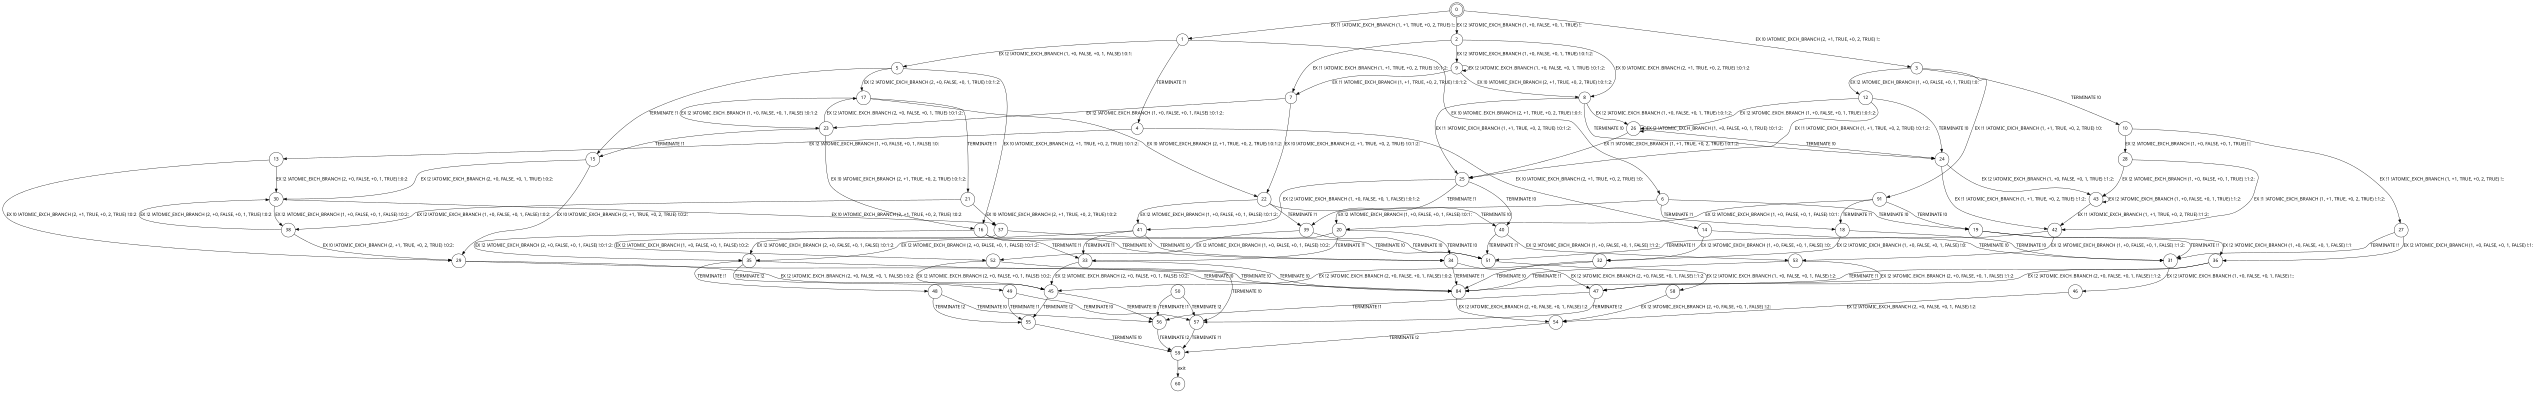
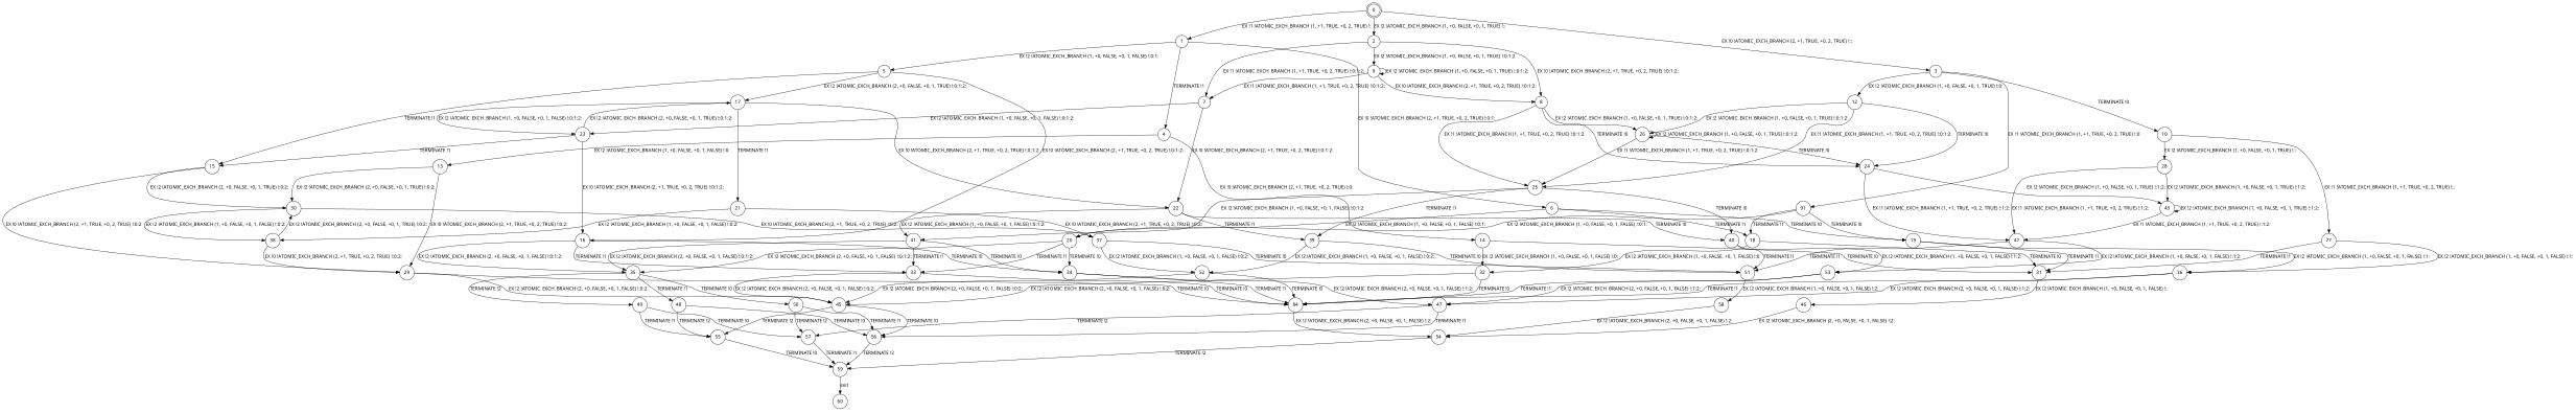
  digraph {
    fontname="Noto Sans"
    node [fontname="Noto Sans" shape=circle]
    edge [fontname="Noto Sans"]
    0 [peripheries=2]
    1
    2
    3
    4
    5
    6
    7
    8
    9
    10
    n12 [label=91]
    12
    13
    14
    15
    16
    17
    18
    19
    20
    22
    23
    24
    25
    26
    27
    28
    29
    30
    31
    32
    33
    34
    35
    21
    36
    37
    38
    39
    40
    41
    42
    43
    n45 [label=84]
    45
    46
    47
    48
    49
    50
    51
    52
    53
    54
    55
    56
    57
    58
    59
    60
    0 -> 1 [label="EX !1 !ATOMIC_EXCH_BRANCH (1, +1, TRUE, +0, 2, TRUE) !::"]
    0 -> 2 [label="EX !2 !ATOMIC_EXCH_BRANCH (1, +0, FALSE, +0, 1, TRUE) !::"]
    0 -> 3 [label="EX !0 !ATOMIC_EXCH_BRANCH (2, +1, TRUE, +0, 2, TRUE) !::"]
    1 -> 4 [label="TERMINATE !1"]
    1 -> 5 [label="EX !2 !ATOMIC_EXCH_BRANCH (1, +0, FALSE, +0, 1, FALSE) !:0:1:"]
    1 -> 6 [label="EX !0 !ATOMIC_EXCH_BRANCH (2, +1, TRUE, +0, 2, TRUE) !:0:1:"]
    2 -> 7 [label="EX !1 !ATOMIC_EXCH_BRANCH (1, +1, TRUE, +0, 2, TRUE) !:0:1:2:"]
    2 -> 8 [label="EX !0 !ATOMIC_EXCH_BRANCH (2, +1, TRUE, +0, 2, TRUE) !:0:1:2:"]
    2 -> 9 [label="EX !2 !ATOMIC_EXCH_BRANCH (1, +0, FALSE, +0, 1, TRUE) !:0:1:2:"]
    3 -> 10 [label="TERMINATE !0"]
    3 -> n12 [label="EX !1 !ATOMIC_EXCH_BRANCH (1, +1, TRUE, +0, 2, TRUE) !:0:"]
    3 -> 12 [label="EX !2 !ATOMIC_EXCH_BRANCH (1, +0, FALSE, +0, 1, TRUE) !:0:"]
    4 -> 13 [label="EX !2 !ATOMIC_EXCH_BRANCH (1, +0, FALSE, +0, 1, FALSE) !:0:"]
    4 -> 14 [label="EX !0 !ATOMIC_EXCH_BRANCH (2, +1, TRUE, +0, 2, TRUE) !:0:"]
    5 -> 15 [label="TERMINATE !1"]
    5 -> 16 [label="EX !0 !ATOMIC_EXCH_BRANCH (2, +1, TRUE, +0, 2, TRUE) !:0:1:2:"]
    5 -> 17 [label="EX !2 !ATOMIC_EXCH_BRANCH (2, +0, FALSE, +0, 1, TRUE) !:0:1:2:"]
    6 -> 18 [label="TERMINATE !1"]
    6 -> 19 [label="TERMINATE !0"]
    6 -> 20 [label="EX !2 !ATOMIC_EXCH_BRANCH (1, +0, FALSE, +0, 1, FALSE) !:0:1:"]
    7 -> 22 [label="EX !0 !ATOMIC_EXCH_BRANCH (2, +1, TRUE, +0, 2, TRUE) !:0:1:2:"]
    7 -> 23 [label="EX !2 !ATOMIC_EXCH_BRANCH (1, +0, FALSE, +0, 1, FALSE) !:0:1:2:"]
    8 -> 24 [label="TERMINATE !0"]
    8 -> 25 [label="EX !1 !ATOMIC_EXCH_BRANCH (1, +1, TRUE, +0, 2, TRUE) !:0:1:2:"]
    8 -> 26 [label="EX !2 !ATOMIC_EXCH_BRANCH (1, +0, FALSE, +0, 1, TRUE) !:0:1:2:"]
    9 -> 7 [label="EX !1 !ATOMIC_EXCH_BRANCH (1, +1, TRUE, +0, 2, TRUE) !:0:1:2:"]
    9 -> 8 [label="EX !0 !ATOMIC_EXCH_BRANCH (2, +1, TRUE, +0, 2, TRUE) !:0:1:2:"]
    9 -> 9 [label="EX !2 !ATOMIC_EXCH_BRANCH (1, +0, FALSE, +0, 1, TRUE) !:0:1:2:"]
    10 -> 27 [label="EX !1 !ATOMIC_EXCH_BRANCH (1, +1, TRUE, +0, 2, TRUE) !::"]
    10 -> 28 [label="EX !2 !ATOMIC_EXCH_BRANCH (1, +0, FALSE, +0, 1, TRUE) !::"]
    n12 -> 18 [label="TERMINATE !1"]
    n12 -> 19 [label="TERMINATE !0"]
    n12 -> 20 [label="EX !2 !ATOMIC_EXCH_BRANCH (1, +0, FALSE, +0, 1, FALSE) !:0:1:"]
    12 -> 24 [label="TERMINATE !0"]
    12 -> 25 [label="EX !1 !ATOMIC_EXCH_BRANCH (1, +1, TRUE, +0, 2, TRUE) !:0:1:2:"]
    12 -> 26 [label="EX !2 !ATOMIC_EXCH_BRANCH (1, +0, FALSE, +0, 1, TRUE) !:0:1:2:"]
    13 -> 29 [label="EX !0 !ATOMIC_EXCH_BRANCH (2, +1, TRUE, +0, 2, TRUE) !:0:2:"]
    13 -> 30 [label="EX !2 !ATOMIC_EXCH_BRANCH (2, +0, FALSE, +0, 1, TRUE) !:0:2:"]
    14 -> 31 [label="TERMINATE !0"]
    14 -> 32 [label="EX !2 !ATOMIC_EXCH_BRANCH (1, +0, FALSE, +0, 1, FALSE) !:0:"]
    15 -> 29 [label="EX !0 !ATOMIC_EXCH_BRANCH (2, +1, TRUE, +0, 2, TRUE) !:0:2:"]
    15 -> 30 [label="EX !2 !ATOMIC_EXCH_BRANCH (2, +0, FALSE, +0, 1, TRUE) !:0:2:"]
    16 -> 33 [label="TERMINATE !1"]
    16 -> 34 [label="TERMINATE !0"]
    16 -> 35 [label="EX !2 !ATOMIC_EXCH_BRANCH (2, +0, FALSE, +0, 1, FALSE) !:0:1:2:"]
    17 -> 22 [label="EX !0 !ATOMIC_EXCH_BRANCH (2, +1, TRUE, +0, 2, TRUE) !:0:1:2:"]
    17 -> 23 [label="EX !2 !ATOMIC_EXCH_BRANCH (1, +0, FALSE, +0, 1, FALSE) !:0:1:2:"]
    17 -> 21 [label="TERMINATE !1"]
    18 -> 31 [label="TERMINATE !0"]
    18 -> 32 [label="EX !2 !ATOMIC_EXCH_BRANCH (1, +0, FALSE, +0, 1, FALSE) !:0:"]
    19 -> 31 [label="TERMINATE !1"]
    19 -> 36 [label="EX !2 !ATOMIC_EXCH_BRANCH (1, +0, FALSE, +0, 1, FALSE) !:1:"]
    20 -> 33 [label="TERMINATE !1"]
    20 -> 34 [label="TERMINATE !0"]
    20 -> 35 [label="EX !2 !ATOMIC_EXCH_BRANCH (2, +0, FALSE, +0, 1, FALSE) !:0:1:2:"]
    22 -> 39 [label="TERMINATE !1"]
    22 -> 40 [label="TERMINATE !0"]
    22 -> 41 [label="EX !2 !ATOMIC_EXCH_BRANCH (1, +0, FALSE, +0, 1, FALSE) !:0:1:2:"]
    23 -> 15 [label="TERMINATE !1"]
    23 -> 16 [label="EX !0 !ATOMIC_EXCH_BRANCH (2, +1, TRUE, +0, 2, TRUE) !:0:1:2:"]
    23 -> 17 [label="EX !2 !ATOMIC_EXCH_BRANCH (2, +0, FALSE, +0, 1, TRUE) !:0:1:2:"]
    24 -> 42 [label="EX !1 !ATOMIC_EXCH_BRANCH (1, +1, TRUE, +0, 2, TRUE) !:1:2:"]
    24 -> 43 [label="EX !2 !ATOMIC_EXCH_BRANCH (1, +0, FALSE, +0, 1, TRUE) !:1:2:"]
    25 -> 39 [label="TERMINATE !1"]
    25 -> 40 [label="TERMINATE !0"]
    25 -> 41 [label="EX !2 !ATOMIC_EXCH_BRANCH (1, +0, FALSE, +0, 1, FALSE) !:0:1:2:"]
    26 -> 24 [label="TERMINATE !0"]
    26 -> 25 [label="EX !1 !ATOMIC_EXCH_BRANCH (1, +1, TRUE, +0, 2, TRUE) !:0:1:2:"]
    26 -> 26 [label="EX !2 !ATOMIC_EXCH_BRANCH (1, +0, FALSE, +0, 1, TRUE) !:0:1:2:"]
    27 -> 31 [label="TERMINATE !1"]
    27 -> 36 [label="EX !2 !ATOMIC_EXCH_BRANCH (1, +0, FALSE, +0, 1, FALSE) !:1:"]
    28 -> 42 [label="EX !1 !ATOMIC_EXCH_BRANCH (1, +1, TRUE, +0, 2, TRUE) !:1:2:"]
    28 -> 43 [label="EX !2 !ATOMIC_EXCH_BRANCH (1, +0, FALSE, +0, 1, TRUE) !:1:2:"]
    29 -> n45 [label="TERMINATE !0"]
    29 -> 45 [label="EX !2 !ATOMIC_EXCH_BRANCH (2, +0, FALSE, +0, 1, FALSE) !:0:2:"]
    30 -> 37 [label="EX !0 !ATOMIC_EXCH_BRANCH (2, +1, TRUE, +0, 2, TRUE) !:0:2:"]
    30 -> 38 [label="EX !2 !ATOMIC_EXCH_BRANCH (1, +0, FALSE, +0, 1, FALSE) !:0:2:"]
    31 -> 46 [label="EX !2 !ATOMIC_EXCH_BRANCH (1, +0, FALSE, +0, 1, FALSE) !::"]
    32 -> n45 [label="TERMINATE !0"]
    32 -> 45 [label="EX !2 !ATOMIC_EXCH_BRANCH (2, +0, FALSE, +0, 1, FALSE) !:0:2:"]
    33 -> n45 [label="TERMINATE !0"]
    33 -> 45 [label="EX !2 !ATOMIC_EXCH_BRANCH (2, +0, FALSE, +0, 1, FALSE) !:0:2:"]
    34 -> n45 [label="TERMINATE !1"]
    34 -> 47 [label="EX !2 !ATOMIC_EXCH_BRANCH (2, +0, FALSE, +0, 1, FALSE) !:1:2:"]
    35 -> 48 [label="TERMINATE !1"]
    35 -> 49 [label="TERMINATE !2"]
-   35 -> 57 [label="TERMINATE !0"]
+   35 -> 50 [label="TERMINATE !0"]
    21 -> 37 [label="EX !0 !ATOMIC_EXCH_BRANCH (2, +1, TRUE, +0, 2, TRUE) !:0:2:"]
    21 -> 38 [label="EX !2 !ATOMIC_EXCH_BRANCH (1, +0, FALSE, +0, 1, FALSE) !:0:2:"]
    36 -> n45 [label="TERMINATE !1"]
    36 -> 47 [label="EX !2 !ATOMIC_EXCH_BRANCH (2, +0, FALSE, +0, 1, FALSE) !:1:2:"]
    37 -> 51 [label="TERMINATE !0"]
    37 -> 52 [label="EX !2 !ATOMIC_EXCH_BRANCH (1, +0, FALSE, +0, 1, FALSE) !:0:2:"]
    38 -> 29 [label="EX !0 !ATOMIC_EXCH_BRANCH (2, +1, TRUE, +0, 2, TRUE) !:0:2:"]
    38 -> 30 [label="EX !2 !ATOMIC_EXCH_BRANCH (2, +0, FALSE, +0, 1, TRUE) !:0:2:"]
    39 -> 51 [label="TERMINATE !0"]
    39 -> 52 [label="EX !2 !ATOMIC_EXCH_BRANCH (1, +0, FALSE, +0, 1, FALSE) !:0:2:"]
    40 -> 51 [label="TERMINATE !1"]
    40 -> 53 [label="EX !2 !ATOMIC_EXCH_BRANCH (1, +0, FALSE, +0, 1, FALSE) !:1:2:"]
    41 -> 33 [label="TERMINATE !1"]
    41 -> 34 [label="TERMINATE !0"]
    41 -> 35 [label="EX !2 !ATOMIC_EXCH_BRANCH (2, +0, FALSE, +0, 1, FALSE) !:0:1:2:"]
    42 -> 51 [label="TERMINATE !1"]
    42 -> 53 [label="EX !2 !ATOMIC_EXCH_BRANCH (1, +0, FALSE, +0, 1, FALSE) !:1:2:"]
    43 -> 42 [label="EX !1 !ATOMIC_EXCH_BRANCH (1, +1, TRUE, +0, 2, TRUE) !:1:2:"]
    43 -> 43 [label="EX !2 !ATOMIC_EXCH_BRANCH (1, +0, FALSE, +0, 1, TRUE) !:1:2:"]
    n45 -> 54 [label="EX !2 !ATOMIC_EXCH_BRANCH (2, +0, FALSE, +0, 1, FALSE) !:2:"]
    45 -> 55 [label="TERMINATE !2"]
    45 -> 56 [label="TERMINATE !0"]
    46 -> 54 [label="EX !2 !ATOMIC_EXCH_BRANCH (2, +0, FALSE, +0, 1, FALSE) !:2:"]
    47 -> 56 [label="TERMINATE !1"]
    47 -> 57 [label="TERMINATE !2"]
    48 -> 55 [label="TERMINATE !2"]
    48 -> 56 [label="TERMINATE !0"]
    49 -> 55 [label="TERMINATE !1"]
    49 -> 57 [label="TERMINATE !0"]
    50 -> 56 [label="TERMINATE !1"]
    50 -> 57 [label="TERMINATE !2"]
    51 -> 58 [label="EX !2 !ATOMIC_EXCH_BRANCH (1, +0, FALSE, +0, 1, FALSE) !:2:"]
    52 -> n45 [label="TERMINATE !0"]
    52 -> 45 [label="EX !2 !ATOMIC_EXCH_BRANCH (2, +0, FALSE, +0, 1, FALSE) !:0:2:"]
    53 -> n45 [label="TERMINATE !1"]
    53 -> 47 [label="EX !2 !ATOMIC_EXCH_BRANCH (2, +0, FALSE, +0, 1, FALSE) !:1:2:"]
    54 -> 59 [label="TERMINATE !2"]
    55 -> 59 [label="TERMINATE !0"]
    56 -> 59 [label="TERMINATE !2"]
    57 -> 59 [label="TERMINATE !1"]
    58 -> 54 [label="EX !2 !ATOMIC_EXCH_BRANCH (2, +0, FALSE, +0, 1, FALSE) !:2:"]
    59 -> 60 [label=exit]
  }
